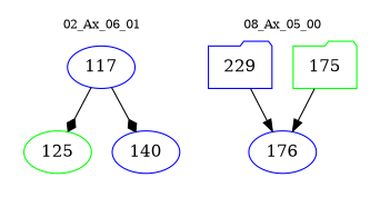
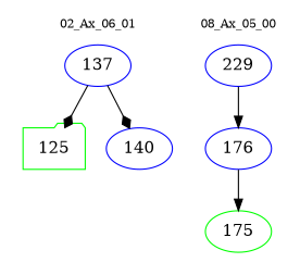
  digraph {
    node [color=blue shape=ellipse]
    edge [arrowhead=diamond color=black]
-   n1 [label=117]
-   n2 [color=green label=125]
+   n1 [label=137]
+   n2 [color=green label=125 shape=folder]
    n3 [label=140]
    n4 [label=176]
-   n5 [color=green label=175 shape=folder]
-   n6 [label=229 shape=folder]
+   n5 [color=green label=175]
+   n6 [label=229]
    subgraph cluster_1 {
      color=white
      fontsize=10
      label="02_Ax_06_01"
      n1
      n2
      n3
    }
    subgraph cluster_2 {
      color=white
      fontsize=10
      label="08_Ax_05_00"
      n4
      n5
      n6
    }
    n1 -> n2
    n1 -> n3
-   n5 -> n4 [arrowhead=normal]
+   n4 -> n5 [arrowhead=normal]
    n6 -> n4 [arrowhead=normal]
  }
